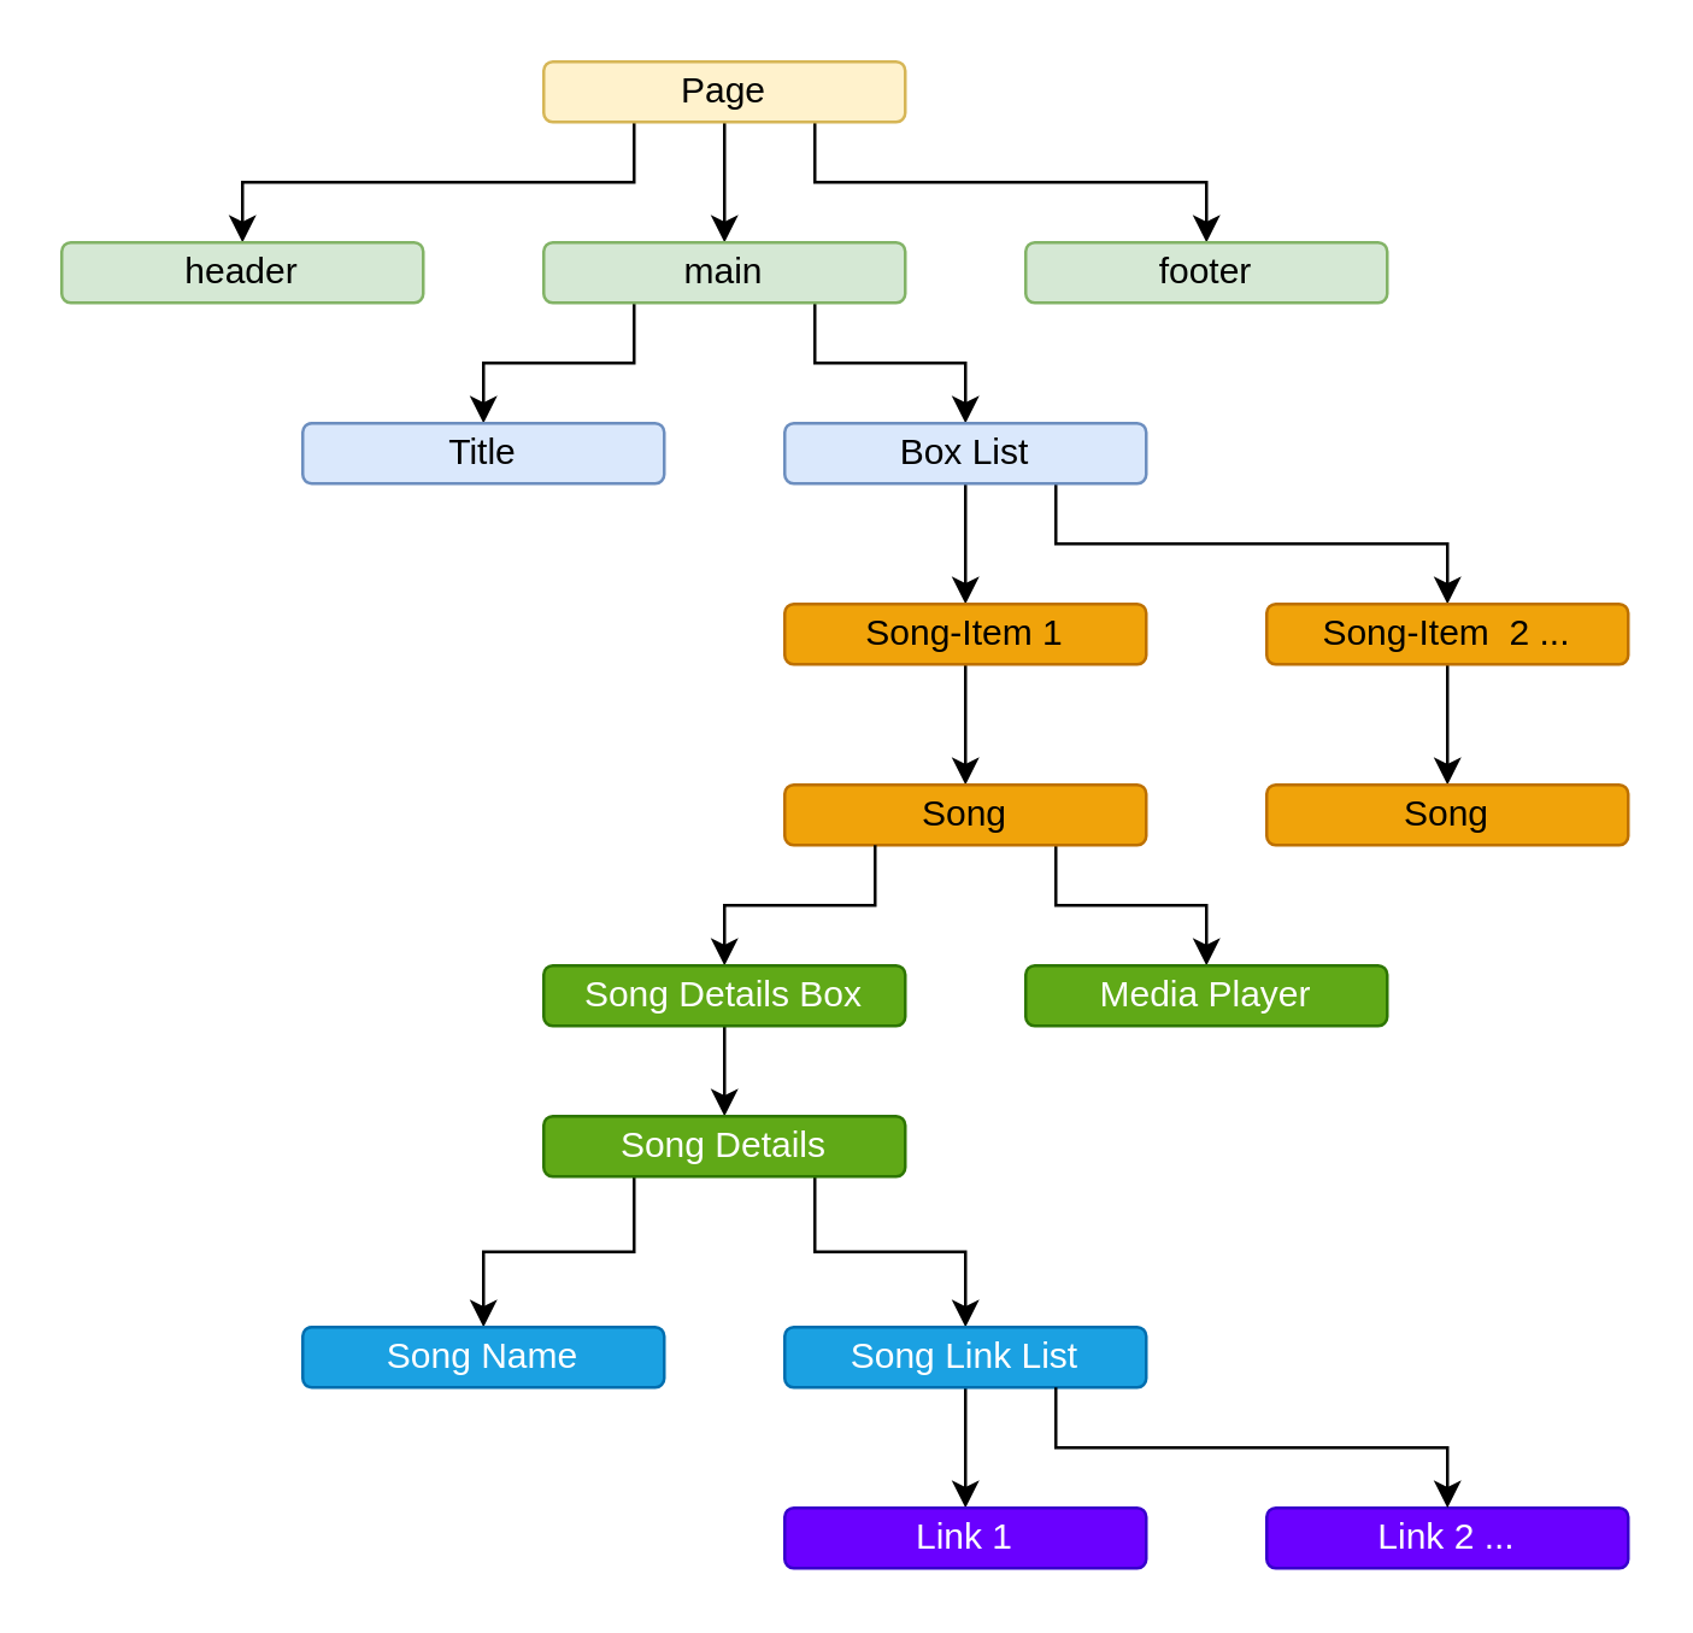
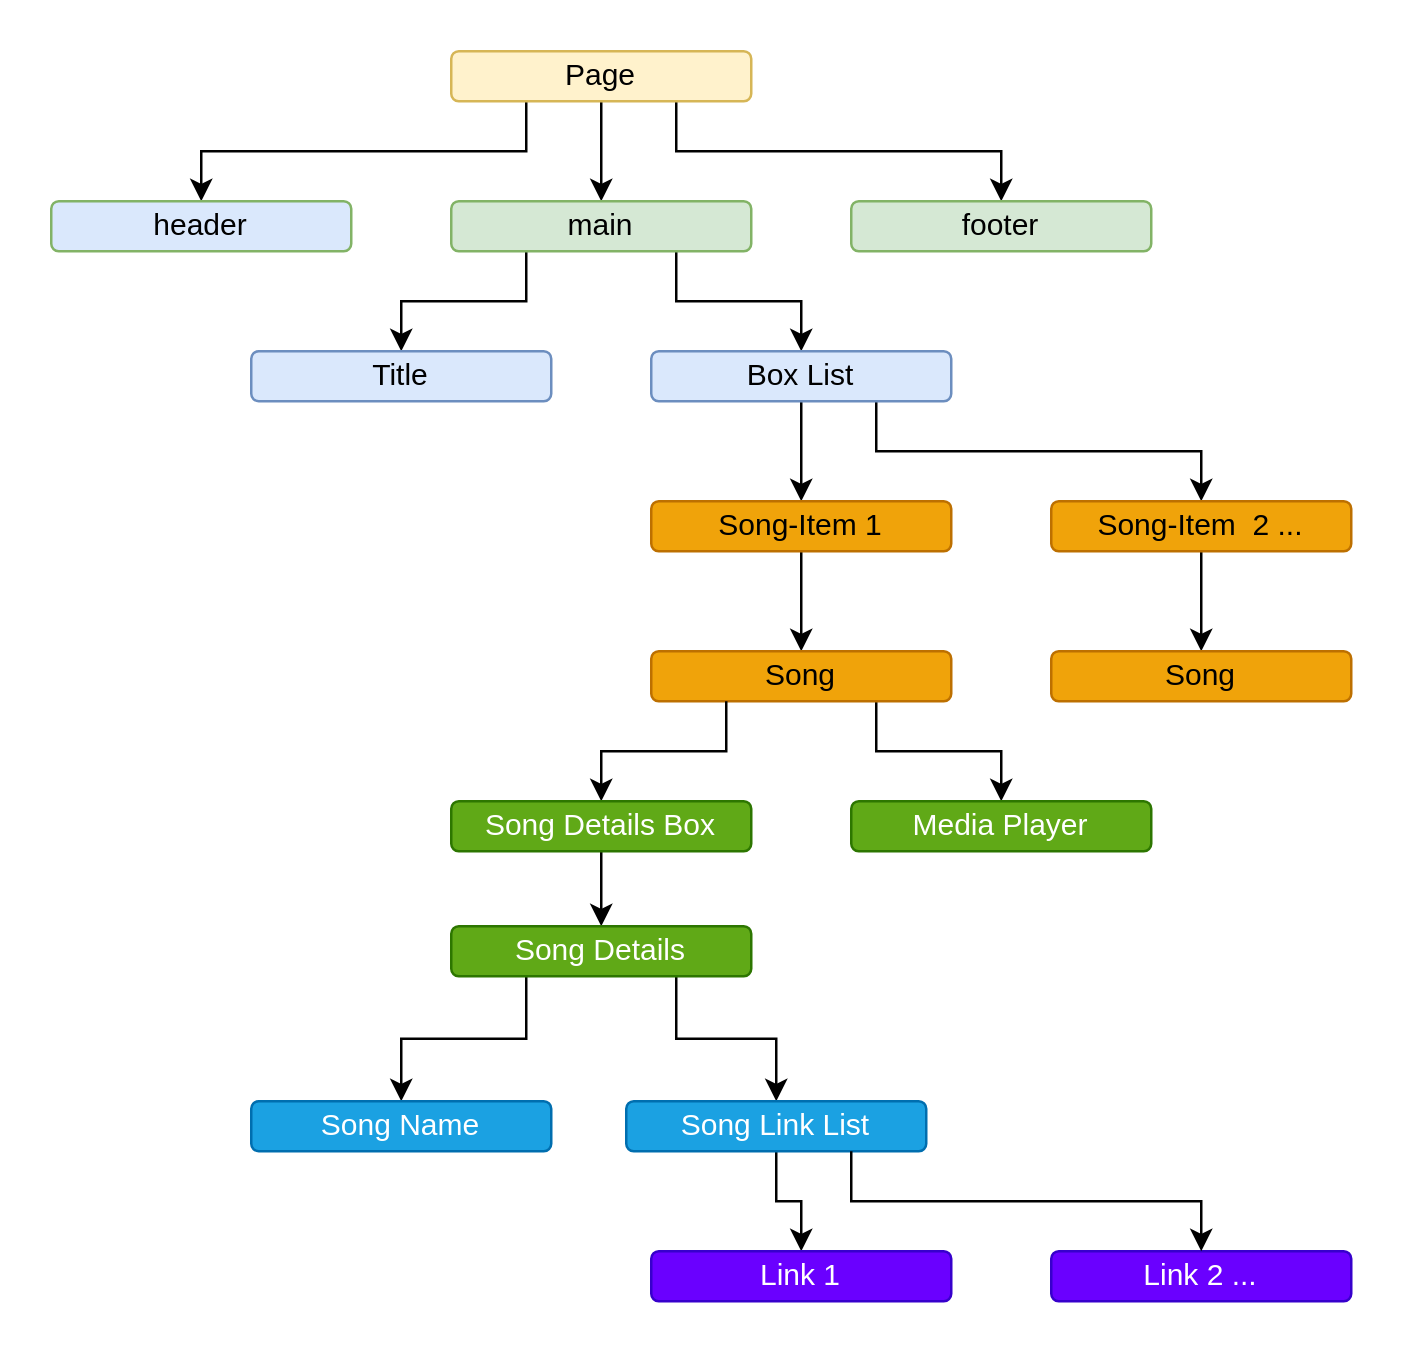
  <mxCell id="0" />
  <mxCell id="1" parent="0" />
  <mxCell id="2" style="edgeStyle=orthogonalEdgeStyle;rounded=0;orthogonalLoop=1;jettySize=auto;html=1;exitX=0.25;exitY=1;exitDx=0;exitDy=0;entryX=0.5;entryY=0;entryDx=0;entryDy=0;" parent="1" source="5" target="6" edge="1"><mxGeometry relative="1" as="geometry" /></mxCell>
  <mxCell id="3" style="edgeStyle=orthogonalEdgeStyle;rounded=0;orthogonalLoop=1;jettySize=auto;html=1;exitX=0.75;exitY=1;exitDx=0;exitDy=0;entryX=0.5;entryY=0;entryDx=0;entryDy=0;" parent="1" source="5" target="10" edge="1"><mxGeometry relative="1" as="geometry" /></mxCell>
  <mxCell id="4" style="edgeStyle=orthogonalEdgeStyle;rounded=0;orthogonalLoop=1;jettySize=auto;html=1;exitX=0.5;exitY=1;exitDx=0;exitDy=0;" parent="1" source="5" target="9" edge="1"><mxGeometry relative="1" as="geometry" /></mxCell>
  <mxCell id="5" value="Page" style="rounded=1;whiteSpace=wrap;html=1;fillColor=#fff2cc;strokeColor=#d6b656;" parent="1" vertex="1"><mxGeometry x="180" y="20" width="120" height="20" as="geometry" /></mxCell>
- <mxCell id="6" value="header" style="rounded=1;whiteSpace=wrap;html=1;fillColor=#d5e8d4;strokeColor=#82b366;" parent="1" vertex="1"><mxGeometry x="20" y="80" width="120" height="20" as="geometry" /></mxCell>
+ <mxCell id="6" value="header" style="rounded=1;whiteSpace=wrap;html=1;fillColor=#dae8fc;strokeColor=#82b366;" parent="1" vertex="1"><mxGeometry x="20" y="80" width="120" height="20" as="geometry" /></mxCell>
  <mxCell id="7" style="edgeStyle=orthogonalEdgeStyle;rounded=0;orthogonalLoop=1;jettySize=auto;html=1;exitX=0.25;exitY=1;exitDx=0;exitDy=0;" parent="1" source="9" target="11" edge="1"><mxGeometry relative="1" as="geometry" /></mxCell>
  <mxCell id="8" style="edgeStyle=orthogonalEdgeStyle;rounded=0;orthogonalLoop=1;jettySize=auto;html=1;exitX=0.75;exitY=1;exitDx=0;exitDy=0;" parent="1" source="9" target="16" edge="1"><mxGeometry relative="1" as="geometry" /></mxCell>
  <mxCell id="9" value="main" style="rounded=1;whiteSpace=wrap;html=1;fillColor=#d5e8d4;strokeColor=#82b366;" parent="1" vertex="1"><mxGeometry x="180" y="80" width="120" height="20" as="geometry" /></mxCell>
  <mxCell id="10" value="footer" style="rounded=1;whiteSpace=wrap;html=1;fillColor=#d5e8d4;strokeColor=#82b366;" parent="1" vertex="1"><mxGeometry x="340" y="80" width="120" height="20" as="geometry" /></mxCell>
  <mxCell id="11" value="Title" style="rounded=1;whiteSpace=wrap;html=1;fillColor=#dae8fc;strokeColor=#6c8ebf;" parent="1" vertex="1"><mxGeometry x="100" y="140" width="120" height="20" as="geometry" /></mxCell>
  <mxCell id="12" style="edgeStyle=orthogonalEdgeStyle;rounded=0;orthogonalLoop=1;jettySize=auto;html=1;exitX=0.5;exitY=1;exitDx=0;exitDy=0;" parent="1" source="31" target="19" edge="1"><mxGeometry relative="1" as="geometry"><mxPoint x="300" y="200" as="sourcePoint" /></mxGeometry></mxCell>
  <mxCell id="13" style="edgeStyle=orthogonalEdgeStyle;rounded=0;orthogonalLoop=1;jettySize=auto;html=1;exitX=0.5;exitY=1;exitDx=0;exitDy=0;" parent="1" source="32" target="20" edge="1"><mxGeometry relative="1" as="geometry"><mxPoint x="580" y="240" as="sourcePoint" /></mxGeometry></mxCell>
  <mxCell id="14" style="edgeStyle=orthogonalEdgeStyle;rounded=0;orthogonalLoop=1;jettySize=auto;html=1;exitX=0.5;exitY=1;exitDx=0;exitDy=0;" edge="1" parent="1" source="16" target="31"><mxGeometry relative="1" as="geometry" /></mxCell>
  <mxCell id="15" style="edgeStyle=orthogonalEdgeStyle;rounded=0;orthogonalLoop=1;jettySize=auto;html=1;exitX=0.75;exitY=1;exitDx=0;exitDy=0;" edge="1" parent="1" source="16" target="32"><mxGeometry relative="1" as="geometry" /></mxCell>
  <mxCell id="16" value="Box List" style="rounded=1;whiteSpace=wrap;html=1;fillColor=#dae8fc;strokeColor=#6c8ebf;" parent="1" vertex="1"><mxGeometry x="260" y="140" width="120" height="20" as="geometry" /></mxCell>
  <mxCell id="17" style="edgeStyle=orthogonalEdgeStyle;rounded=0;orthogonalLoop=1;jettySize=auto;html=1;exitX=0.5;exitY=1;exitDx=0;exitDy=0;" parent="1" source="34" target="23" edge="1"><mxGeometry relative="1" as="geometry" /></mxCell>
  <mxCell id="18" style="edgeStyle=orthogonalEdgeStyle;rounded=0;orthogonalLoop=1;jettySize=auto;html=1;exitX=0.75;exitY=1;exitDx=0;exitDy=0;" parent="1" source="19" target="24" edge="1"><mxGeometry relative="1" as="geometry" /></mxCell>
  <mxCell id="19" value="Song" style="rounded=1;whiteSpace=wrap;html=1;fillColor=#f0a30a;strokeColor=#BD7000;fontColor=#000000;" parent="1" vertex="1"><mxGeometry x="260" y="260" width="120" height="20" as="geometry" /></mxCell>
  <mxCell id="20" value="Song" style="rounded=1;whiteSpace=wrap;html=1;fillColor=#f0a30a;strokeColor=#BD7000;fontColor=#000000;" parent="1" vertex="1"><mxGeometry x="420" y="260" width="120" height="20" as="geometry" /></mxCell>
  <mxCell id="21" style="edgeStyle=orthogonalEdgeStyle;rounded=0;orthogonalLoop=1;jettySize=auto;html=1;exitX=0.25;exitY=1;exitDx=0;exitDy=0;" parent="1" source="23" target="25" edge="1"><mxGeometry relative="1" as="geometry" /></mxCell>
  <mxCell id="22" style="edgeStyle=orthogonalEdgeStyle;rounded=0;orthogonalLoop=1;jettySize=auto;html=1;exitX=0.75;exitY=1;exitDx=0;exitDy=0;" parent="1" source="23" target="27" edge="1"><mxGeometry relative="1" as="geometry" /></mxCell>
  <mxCell id="23" value="Song Details" style="rounded=1;whiteSpace=wrap;html=1;fillColor=#60a917;fontColor=#ffffff;strokeColor=#2D7600;" parent="1" vertex="1"><mxGeometry x="180" y="370" width="120" height="20" as="geometry" /></mxCell>
  <mxCell id="24" value="Media Player" style="rounded=1;whiteSpace=wrap;html=1;fillColor=#60a917;fontColor=#ffffff;strokeColor=#2D7600;" parent="1" vertex="1"><mxGeometry x="340" y="320" width="120" height="20" as="geometry" /></mxCell>
  <mxCell id="25" value="Song Name" style="rounded=1;whiteSpace=wrap;html=1;fillColor=#1ba1e2;fontColor=#ffffff;strokeColor=#006EAF;" parent="1" vertex="1"><mxGeometry x="100" y="440" width="120" height="20" as="geometry" /></mxCell>
  <mxCell id="26" style="edgeStyle=orthogonalEdgeStyle;rounded=0;orthogonalLoop=1;jettySize=auto;html=1;exitX=0.5;exitY=1;exitDx=0;exitDy=0;" parent="1" source="27" target="28" edge="1"><mxGeometry relative="1" as="geometry" /></mxCell>
- <mxCell id="27" value="Song Link List" style="rounded=1;whiteSpace=wrap;html=1;fillColor=#1ba1e2;fontColor=#ffffff;strokeColor=#006EAF;" parent="1" vertex="1"><mxGeometry x="260" y="440" width="120" height="20" as="geometry" /></mxCell>
+ <mxCell id="27" value="Song Link List" style="rounded=1;whiteSpace=wrap;html=1;fillColor=#1ba1e2;fontColor=#ffffff;strokeColor=#006EAF;" parent="1" vertex="1"><mxGeometry x="250" y="440" width="120" height="20" as="geometry" /></mxCell>
  <mxCell id="28" value="Link 1" style="rounded=1;whiteSpace=wrap;html=1;fillColor=#6a00ff;fontColor=#ffffff;strokeColor=#3700CC;" parent="1" vertex="1"><mxGeometry x="260" y="500" width="120" height="20" as="geometry" /></mxCell>
  <mxCell id="29" value="Link 2 ..." style="rounded=1;whiteSpace=wrap;html=1;fillColor=#6a00ff;fontColor=#ffffff;strokeColor=#3700CC;" parent="1" vertex="1"><mxGeometry x="420" y="500" width="120" height="20" as="geometry" /></mxCell>
  <mxCell id="30" style="edgeStyle=orthogonalEdgeStyle;rounded=0;orthogonalLoop=1;jettySize=auto;html=1;exitX=0.75;exitY=1;exitDx=0;exitDy=0;" parent="1" source="27" target="29" edge="1"><mxGeometry relative="1" as="geometry" /></mxCell>
  <mxCell id="31" value="Song-Item 1" style="rounded=1;whiteSpace=wrap;html=1;fillColor=#f0a30a;strokeColor=#BD7000;fontColor=#000000;" vertex="1" parent="1"><mxGeometry x="260" y="200" width="120" height="20" as="geometry" /></mxCell>
  <mxCell id="32" value="Song-Item&amp;nbsp;&amp;nbsp;2 ..." style="rounded=1;whiteSpace=wrap;html=1;fillColor=#f0a30a;strokeColor=#BD7000;fontColor=#000000;" vertex="1" parent="1"><mxGeometry x="420" y="200" width="120" height="20" as="geometry" /></mxCell>
  <mxCell id="33" value="" style="edgeStyle=orthogonalEdgeStyle;rounded=0;orthogonalLoop=1;jettySize=auto;html=1;exitX=0.25;exitY=1;exitDx=0;exitDy=0;" edge="1" parent="1" source="19" target="34"><mxGeometry relative="1" as="geometry"><mxPoint x="290" y="280" as="sourcePoint" /><mxPoint x="240" y="380" as="targetPoint" /></mxGeometry></mxCell>
  <mxCell id="34" value="Song Details Box" style="rounded=1;whiteSpace=wrap;html=1;fillColor=#60a917;fontColor=#ffffff;strokeColor=#2D7600;" vertex="1" parent="1"><mxGeometry x="180" y="320" width="120" height="20" as="geometry" /></mxCell>
